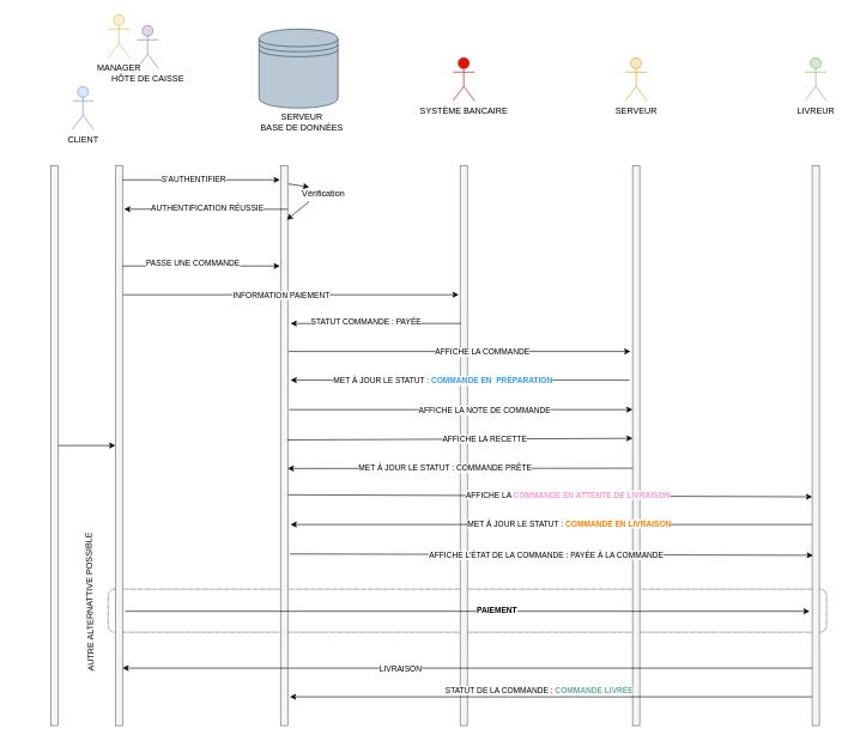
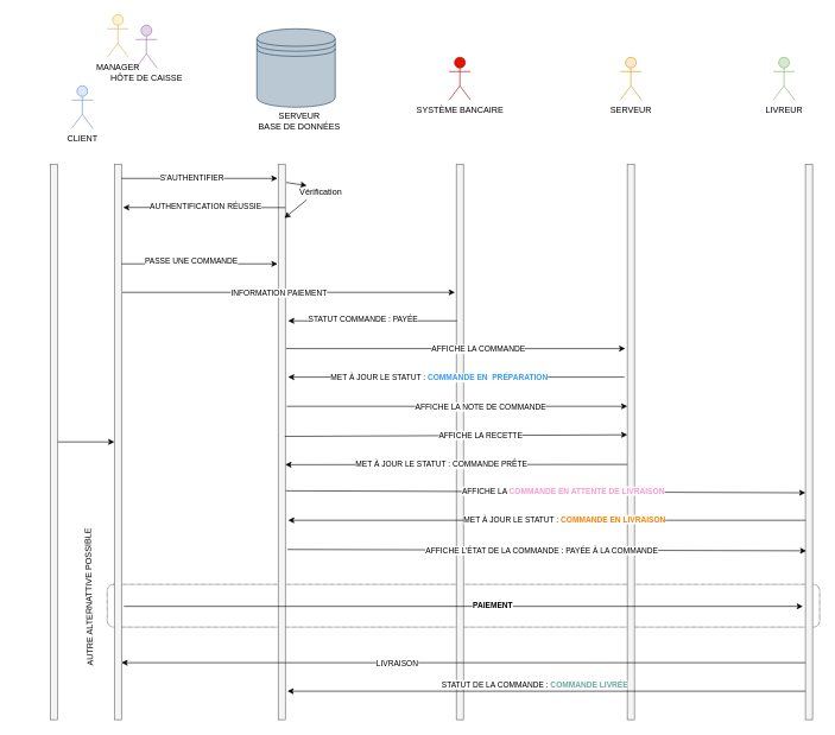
  <mxCell id="0" />
  <mxCell id="1" parent="0" />
  <mxCell id="2" value="" style="rounded=1;whiteSpace=wrap;html=1;fillColor=none;dashed=1;dashPattern=1 1;" vertex="1" parent="1"><mxGeometry x="150" y="820" width="1000" height="60" as="geometry" /></mxCell>
  <mxCell id="3" value="MANAGER" style="shape=umlActor;verticalLabelPosition=bottom;labelBackgroundColor=#ffffff;verticalAlign=top;html=1;outlineConnect=0;fillColor=#fff2cc;strokeColor=#d6b656;" vertex="1" parent="1"><mxGeometry x="150" y="20" width="30" height="60" as="geometry" /></mxCell>
  <mxCell id="4" value="CLIENT" style="shape=umlActor;verticalLabelPosition=bottom;labelBackgroundColor=#ffffff;verticalAlign=top;html=1;outlineConnect=0;fillColor=#dae8fc;strokeColor=#6c8ebf;" vertex="1" parent="1"><mxGeometry x="100" y="120" width="30" height="60" as="geometry" /></mxCell>
  <mxCell id="5" value="HÔTE DE CAISSE" style="shape=umlActor;verticalLabelPosition=bottom;labelBackgroundColor=#ffffff;verticalAlign=top;html=1;outlineConnect=0;fillColor=#e1d5e7;strokeColor=#9673a6;" vertex="1" parent="1"><mxGeometry x="190" y="35" width="30" height="60" as="geometry" /></mxCell>
  <mxCell id="6" value="" style="edgeStyle=orthogonalEdgeStyle;rounded=0;orthogonalLoop=1;jettySize=auto;html=1;startArrow=classic;startFill=1;endArrow=none;endFill=0;" edge="1" parent="1" source="7" target="8"><mxGeometry relative="1" as="geometry" /></mxCell>
  <mxCell id="7" value="" style="rounded=0;whiteSpace=wrap;html=1;fillColor=#f5f5f5;strokeColor=#666666;fontColor=#333333;" vertex="1" parent="1"><mxGeometry x="160" y="230" width="10" height="780" as="geometry" /></mxCell>
  <mxCell id="8" value="" style="rounded=0;whiteSpace=wrap;html=1;fillColor=#f5f5f5;strokeColor=#666666;fontColor=#333333;" vertex="1" parent="1"><mxGeometry y="230" width="10" height="780" as="geometry" x="70" /></mxCell>
  <mxCell id="9" value="" style="rounded=0;whiteSpace=wrap;html=1;fillColor=#f5f5f5;strokeColor=#666666;fontColor=#333333;" vertex="1" parent="1"><mxGeometry x="390" y="230" width="10" height="780" as="geometry" /></mxCell>
  <mxCell id="10" value="" style="shape=datastore;whiteSpace=wrap;html=1;aspect=fixed;fillColor=#bac8d3;strokeColor=#23445d;" vertex="1" parent="1"><mxGeometry x="360" y="40" width="110" height="110" as="geometry" /></mxCell>
  <mxCell id="11" value="SERVEUR&lt;br&gt;BASE DE DONNÉES" style="text;html=1;strokeColor=none;fillColor=none;align=center;verticalAlign=middle;whiteSpace=wrap;rounded=0;" vertex="1" parent="1"><mxGeometry x="350" y="160" width="140" height="20" as="geometry" /></mxCell>
  <mxCell id="12" value="" style="rounded=0;whiteSpace=wrap;html=1;fillColor=#f5f5f5;strokeColor=#666666;fontColor=#333333;" vertex="1" parent="1"><mxGeometry x="640" y="230" width="10" height="780" as="geometry" /></mxCell>
  <mxCell id="13" value="&lt;font style=&quot;font-size: 12px&quot; color=&quot;#000000&quot;&gt;SYSTÈME BANCAIRE&lt;/font&gt;" style="shape=umlActor;verticalLabelPosition=bottom;labelBackgroundColor=#ffffff;verticalAlign=top;html=1;outlineConnect=0;fillColor=#e51400;strokeColor=#B20000;fontColor=#ffffff;" vertex="1" parent="1"><mxGeometry x="630" y="80" width="30" height="60" as="geometry" /></mxCell>
  <mxCell id="14" value="" style="rounded=0;whiteSpace=wrap;html=1;fillColor=#f5f5f5;strokeColor=#666666;fontColor=#333333;" vertex="1" parent="1"><mxGeometry x="880" y="230" width="10" height="780" as="geometry" /></mxCell>
  <mxCell id="15" value="&lt;font style=&quot;font-size: 12px&quot; color=&quot;#000000&quot;&gt;SERVEUR&lt;/font&gt;" style="shape=umlActor;verticalLabelPosition=bottom;labelBackgroundColor=#ffffff;verticalAlign=top;html=1;outlineConnect=0;fillColor=#ffe6cc;strokeColor=#d79b00;" vertex="1" parent="1"><mxGeometry x="870" y="80" width="30" height="60" as="geometry" /></mxCell>
- <mxCell id="16" value="&lt;font style=&quot;font-size: 12px&quot; color=&quot;#000000&quot;&gt;LIVREUR&lt;/font&gt;" style="shape=umlActor;verticalLabelPosition=bottom;labelBackgroundColor=#ffffff;verticalAlign=top;html=1;outlineConnect=0;fillColor=#d5e8d4;strokeColor=#82b366;" vertex="1" parent="1"><mxGeometry x="1120" y="80" width="30" height="60" as="geometry" /></mxCell>
+ <mxCell id="16" value="&lt;font style=&quot;font-size: 12px&quot; color=&quot;#000000&quot;&gt;LIVREUR&lt;/font&gt;" style="shape=umlActor;verticalLabelPosition=bottom;labelBackgroundColor=#ffffff;verticalAlign=top;html=1;outlineConnect=0;fillColor=#d5e8d4;strokeColor=#82b366;" vertex="1" parent="1"><mxGeometry x="1085" y="80" width="30" height="60" as="geometry" /></mxCell>
  <mxCell id="17" value="" style="rounded=0;whiteSpace=wrap;html=1;fillColor=#f5f5f5;strokeColor=#666666;fontColor=#333333;" vertex="1" parent="1"><mxGeometry x="1130" y="230" width="10" height="780" as="geometry" /></mxCell>
  <mxCell id="18" value="" style="endArrow=classic;html=1;" edge="1" parent="1"><mxGeometry width="50" height="50" relative="1" as="geometry"><mxPoint x="170" y="250" as="sourcePoint" /><mxPoint x="389" y="250" as="targetPoint" /></mxGeometry></mxCell>
  <mxCell id="19" value="S'AUTHENTIFIER" style="edgeLabel;html=1;align=center;verticalAlign=middle;resizable=0;points=[];" vertex="1" connectable="0" parent="18"><mxGeometry x="-0.108" y="1" relative="1" as="geometry"><mxPoint as="offset" /></mxGeometry></mxCell>
  <mxCell id="20" value="" style="endArrow=classic;html=1;entryX=1.229;entryY=0.078;entryDx=0;entryDy=0;entryPerimeter=0;" edge="1" parent="1" target="7"><mxGeometry width="50" height="50" relative="1" as="geometry"><mxPoint x="400" y="291" as="sourcePoint" /><mxPoint x="550" y="280" as="targetPoint" /></mxGeometry></mxCell>
  <mxCell id="21" value="AUTHENTIFICATION RÉUSSIE" style="edgeLabel;html=1;align=center;verticalAlign=middle;resizable=0;points=[];" vertex="1" connectable="0" parent="20"><mxGeometry x="0.003" y="-1" relative="1" as="geometry"><mxPoint x="1" as="offset" /></mxGeometry></mxCell>
  <mxCell id="22" value="" style="endArrow=classic;html=1;entryX=0.876;entryY=0.097;entryDx=0;entryDy=0;entryPerimeter=0;" edge="1" parent="1" target="9"><mxGeometry width="50" height="50" relative="1" as="geometry"><mxPoint x="430" y="280" as="sourcePoint" /><mxPoint x="470" y="280" as="targetPoint" /></mxGeometry></mxCell>
  <mxCell id="23" value="" style="endArrow=classic;html=1;exitX=1.112;exitY=0.033;exitDx=0;exitDy=0;exitPerimeter=0;" edge="1" parent="1" source="9"><mxGeometry width="50" height="50" relative="1" as="geometry"><mxPoint x="420" y="330" as="sourcePoint" /><mxPoint x="430" y="260" as="targetPoint" /></mxGeometry></mxCell>
  <mxCell id="24" value="Vérification" style="text;html=1;strokeColor=none;fillColor=none;align=center;verticalAlign=middle;whiteSpace=wrap;rounded=0;" vertex="1" parent="1"><mxGeometry x="430" y="260" width="40" height="20" as="geometry" /></mxCell>
  <mxCell id="25" value="" style="endArrow=classic;html=1;" edge="1" parent="1"><mxGeometry width="50" height="50" relative="1" as="geometry"><mxPoint x="170" y="370" as="sourcePoint" /><mxPoint x="389" y="370" as="targetPoint" /></mxGeometry></mxCell>
  <mxCell id="26" value="PASSE UNE COMMANDE" style="edgeLabel;html=1;align=center;verticalAlign=middle;resizable=0;points=[];" vertex="1" connectable="0" parent="25"><mxGeometry x="-0.118" y="5" relative="1" as="geometry"><mxPoint as="offset" /></mxGeometry></mxCell>
  <mxCell id="27" value="" style="endArrow=classic;html=1;" edge="1" parent="1"><mxGeometry width="50" height="50" relative="1" as="geometry"><mxPoint x="171" y="410" as="sourcePoint" /><mxPoint x="638" y="410" as="targetPoint" /></mxGeometry></mxCell>
  <mxCell id="28" value="INFORMATION PAIEMENT" style="edgeLabel;html=1;align=center;verticalAlign=middle;resizable=0;points=[];" vertex="1" connectable="0" parent="27"><mxGeometry x="0.225" relative="1" as="geometry"><mxPoint x="-66.88" as="offset" /></mxGeometry></mxCell>
  <mxCell id="29" value="" style="endArrow=classic;html=1;" edge="1" parent="1"><mxGeometry width="50" height="50" relative="1" as="geometry"><mxPoint x="641" y="450" as="sourcePoint" /><mxPoint x="404" y="450" as="targetPoint" /></mxGeometry></mxCell>
  <mxCell id="30" value="STATUT COMMANDE : PAYÉE" style="edgeLabel;html=1;align=center;verticalAlign=middle;resizable=0;points=[];" vertex="1" connectable="0" parent="29"><mxGeometry x="0.125" y="-3" relative="1" as="geometry"><mxPoint as="offset" /></mxGeometry></mxCell>
  <mxCell id="31" value="" style="endArrow=classic;html=1;" edge="1" parent="1"><mxGeometry width="50" height="50" relative="1" as="geometry"><mxPoint x="401" y="489" as="sourcePoint" /><mxPoint x="877" y="489" as="targetPoint" /></mxGeometry></mxCell>
  <mxCell id="32" value="AFFICHE LA COMMANDE" style="edgeLabel;html=1;align=center;verticalAlign=middle;resizable=0;points=[];" vertex="1" connectable="0" parent="31"><mxGeometry x="0.782" y="5" relative="1" as="geometry"><mxPoint x="-154.06" y="5.2" as="offset" /></mxGeometry></mxCell>
  <mxCell id="33" value="" style="endArrow=classic;html=1;" edge="1" parent="1"><mxGeometry width="50" height="50" relative="1" as="geometry"><mxPoint x="876" y="529" as="sourcePoint" /><mxPoint x="404" y="529" as="targetPoint" /></mxGeometry></mxCell>
  <mxCell id="34" value="MET À JOUR LE STATUT : &lt;b&gt;&lt;font color=&quot;#3399ff&quot;&gt;COMMANDE EN&amp;nbsp; PRÉPARATION&lt;/font&gt;&lt;/b&gt;" style="edgeLabel;html=1;align=center;verticalAlign=middle;resizable=0;points=[];" vertex="1" connectable="0" parent="33"><mxGeometry x="0.109" relative="1" as="geometry"><mxPoint x="1" as="offset" /></mxGeometry></mxCell>
  <mxCell id="35" value="" style="endArrow=none;html=1;entryX=-0.182;entryY=0.566;entryDx=0;entryDy=0;entryPerimeter=0;startArrow=classic;startFill=1;endFill=0;exitX=1;exitY=0.541;exitDx=0;exitDy=0;exitPerimeter=0;" edge="1" parent="1" source="9"><mxGeometry width="50" height="50" relative="1" as="geometry"><mxPoint x="410" y="652" as="sourcePoint" /><mxPoint x="880" y="651.6" as="targetPoint" /></mxGeometry></mxCell>
  <mxCell id="36" value="MET À JOUR LE STATUT : COMMANDE PRÊTE" style="edgeLabel;html=1;align=center;verticalAlign=middle;resizable=0;points=[];" vertex="1" connectable="0" parent="35"><mxGeometry x="-0.088" relative="1" as="geometry"><mxPoint as="offset" /></mxGeometry></mxCell>
  <mxCell id="37" value="" style="endArrow=classic;html=1;entryX=-0.535;entryY=0.433;entryDx=0;entryDy=0;entryPerimeter=0;" edge="1" parent="1"><mxGeometry width="50" height="50" relative="1" as="geometry"><mxPoint x="402" y="570" as="sourcePoint" /><mxPoint x="880" y="570" as="targetPoint" /></mxGeometry></mxCell>
  <mxCell id="38" value="AFFICHE LA NOTE DE COMMANDE" style="edgeLabel;html=1;align=center;verticalAlign=middle;resizable=0;points=[];" vertex="1" connectable="0" parent="37"><mxGeometry x="0.782" y="5" relative="1" as="geometry"><mxPoint x="-154.06" y="5.2" as="offset" /></mxGeometry></mxCell>
  <mxCell id="39" value="" style="endArrow=classic;html=1;exitX=0.935;exitY=0.49;exitDx=0;exitDy=0;exitPerimeter=0;entryX=-0.535;entryY=0.433;entryDx=0;entryDy=0;entryPerimeter=0;" edge="1" parent="1" source="9"><mxGeometry width="50" height="50" relative="1" as="geometry"><mxPoint x="410" y="610.2" as="sourcePoint" /><mxPoint x="880" y="610" as="targetPoint" /></mxGeometry></mxCell>
  <mxCell id="40" value="AFFICHE LA RECETTE" style="edgeLabel;html=1;align=center;verticalAlign=middle;resizable=0;points=[];" vertex="1" connectable="0" parent="39"><mxGeometry x="0.782" y="5" relative="1" as="geometry"><mxPoint x="-154.06" y="5.2" as="offset" /></mxGeometry></mxCell>
  <mxCell id="41" value="" style="endArrow=classic;html=1;entryX=-0.594;entryY=0.772;entryDx=0;entryDy=0;entryPerimeter=0;exitX=1.053;exitY=0.588;exitDx=0;exitDy=0;exitPerimeter=0;" edge="1" parent="1" source="9"><mxGeometry width="50" height="50" relative="1" as="geometry"><mxPoint x="417.06" y="692.64" as="sourcePoint" /><mxPoint x="1130" y="691.44" as="targetPoint" /></mxGeometry></mxCell>
  <mxCell id="42" value="AFFICHE LA &lt;font color=&quot;#ff99cc&quot;&gt;&lt;b&gt;COMMANDE EN ATTENTE DE LIVRAISON&lt;/b&gt;&lt;/font&gt;" style="edgeLabel;html=1;align=center;verticalAlign=middle;resizable=0;points=[];" vertex="1" connectable="0" parent="41"><mxGeometry x="0.066" y="2" relative="1" as="geometry"><mxPoint as="offset" /></mxGeometry></mxCell>
  <mxCell id="43" value="" style="endArrow=none;html=1;entryX=-0.594;entryY=0.772;entryDx=0;entryDy=0;entryPerimeter=0;endFill=0;startArrow=classic;startFill=1;" edge="1" parent="1"><mxGeometry width="50" height="50" relative="1" as="geometry"><mxPoint x="404" y="730" as="sourcePoint" /><mxPoint x="1130.06" y="730" as="targetPoint" /></mxGeometry></mxCell>
  <mxCell id="44" value="MET À JOUR LE STATUT : &lt;b&gt;&lt;font color=&quot;#ff8000&quot;&gt;COMMANDE EN LIVRAISON&lt;/font&gt;&lt;/b&gt;" style="edgeLabel;html=1;align=center;verticalAlign=middle;resizable=0;points=[];" vertex="1" connectable="0" parent="43"><mxGeometry x="0.066" y="2" relative="1" as="geometry"><mxPoint as="offset" /></mxGeometry></mxCell>
  <mxCell id="45" value="" style="endArrow=classic;html=1;entryX=0.112;entryY=0.696;entryDx=0;entryDy=0;entryPerimeter=0;" edge="1" parent="1" target="17"><mxGeometry width="50" height="50" relative="1" as="geometry"><mxPoint x="403" y="771" as="sourcePoint" /><mxPoint x="740" y="690" as="targetPoint" /></mxGeometry></mxCell>
  <mxCell id="46" value="AFFICHE L'ÉTAT DE LA COMMANDE : PAYÉE À LA COMMANDE" style="edgeLabel;html=1;align=center;verticalAlign=middle;resizable=0;points=[];" vertex="1" connectable="0" parent="45"><mxGeometry x="-0.105" y="-1" relative="1" as="geometry"><mxPoint x="30.06" as="offset" /></mxGeometry></mxCell>
  <mxCell id="47" value="&amp;nbsp;AUTRE ALTERNATTIVE POSSIBLE" style="text;html=1;align=center;verticalAlign=middle;resizable=0;points=[];autosize=1;rotation=-91;" vertex="1" parent="1"><mxGeometry x="20" y="830" width="210" height="20" as="geometry" /></mxCell>
  <mxCell id="48" value="" style="endArrow=classic;html=1;entryX=-0.359;entryY=0.796;entryDx=0;entryDy=0;entryPerimeter=0;exitX=1.347;exitY=0.796;exitDx=0;exitDy=0;exitPerimeter=0;" edge="1" parent="1" source="7" target="17"><mxGeometry width="50" height="50" relative="1" as="geometry"><mxPoint x="180" y="851" as="sourcePoint" /><mxPoint x="650" y="760" as="targetPoint" /></mxGeometry></mxCell>
  <mxCell id="49" value="&lt;b&gt;PAIEMENT&lt;/b&gt;" style="edgeLabel;html=1;align=center;verticalAlign=middle;resizable=0;points=[];" vertex="1" connectable="0" parent="48"><mxGeometry x="0.086" y="1" relative="1" as="geometry"><mxPoint as="offset" /></mxGeometry></mxCell>
  <mxCell id="50" value="" style="endArrow=classic;html=1;entryX=1;entryY=0.897;entryDx=0;entryDy=0;entryPerimeter=0;exitX=-0.006;exitY=0.897;exitDx=0;exitDy=0;exitPerimeter=0;" edge="1" parent="1"><mxGeometry width="50" height="50" relative="1" as="geometry"><mxPoint x="1130" y="930" as="sourcePoint" /><mxPoint x="170.06" y="930" as="targetPoint" /></mxGeometry></mxCell>
  <mxCell id="51" value="LIVRAISON" style="edgeLabel;html=1;align=center;verticalAlign=middle;resizable=0;points=[];" vertex="1" connectable="0" parent="50"><mxGeometry x="0.196" relative="1" as="geometry"><mxPoint as="offset" /></mxGeometry></mxCell>
  <mxCell id="52" value="" style="endArrow=classic;html=1;" edge="1" parent="1"><mxGeometry width="50" height="50" relative="1" as="geometry"><mxPoint x="1130" y="970" as="sourcePoint" /><mxPoint x="403.06" y="970" as="targetPoint" /></mxGeometry></mxCell>
  <mxCell id="53" value="STATUT DE LA COMMANDE : &lt;b&gt;&lt;font color=&quot;#67ab9f&quot;&gt;COMMANDE LIVRÉE&lt;/font&gt;&lt;/b&gt;" style="edgeLabel;html=1;align=center;verticalAlign=middle;resizable=0;points=[];" vertex="1" connectable="0" parent="52"><mxGeometry x="0.235" y="-3" relative="1" as="geometry"><mxPoint x="68.24" y="-7.0" as="offset" /></mxGeometry></mxCell>
